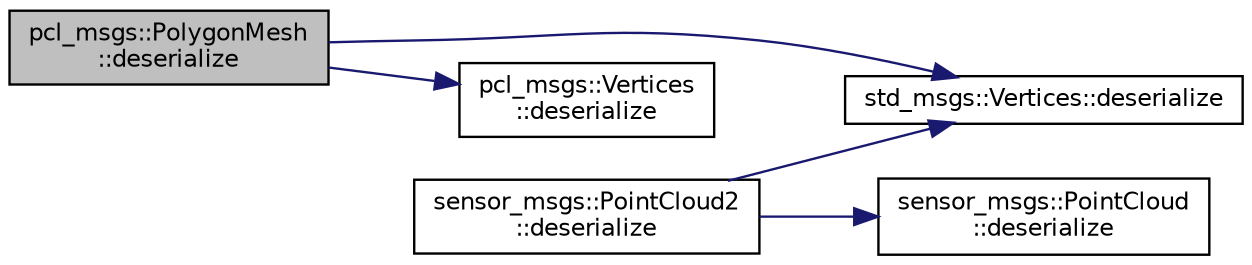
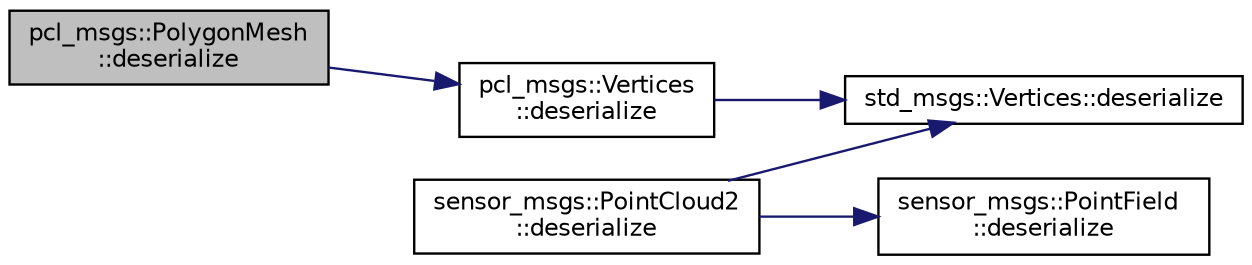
  digraph {
    rankdir=LR
    node [color=black fillcolor=white fontname=Helvetica fontsize=10 shape=record style=filled]
    edge [color=midnightblue fontname=Helvetica fontsize=10 labelfontname=Helvetica labelfontsize=10 style=solid]
    n1 [fillcolor=grey75 fontcolor=black height=0.2 label="pcl_msgs::PolygonMesh\l::deserialize" width=0.4]
    n2 [height=0.2 label="std_msgs::Vertices::deserialize" width=0.4]
    n3 [height=0.2 label="pcl_msgs::Vertices\l::deserialize" width=0.4]
    n4 [height=0.2 label="sensor_msgs::PointCloud2\l::deserialize" width=0.4]
-   n5 [height=0.2 label="sensor_msgs::PointCloud\l::deserialize" width=0.4]
-   n1 -> n2
+   n5 [height=0.2 label="sensor_msgs::PointField\l::deserialize" width=0.4]
+   n3 -> n2
    n1 -> n3
    n4 -> n2
    n4 -> n5
  }
